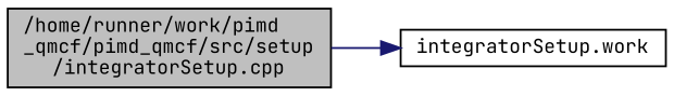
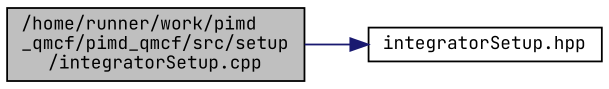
  digraph {
    rankdir=LR
    fontname="JetBrains Mono"
    node [color=black fontname="JetBrains Mono" fontsize=10 shape=record style=filled]
    n1 [fillcolor=grey75 fontcolor=black height=0.2 label="/home/runner/work/pimd\l_qmcf/pimd_qmcf/src/setup\l/integratorSetup.cpp" width=0.4]
-   n2 [fillcolor=white height=0.2 label="integratorSetup.work" width=0.4]
+   n2 [fillcolor=white height=0.2 label="integratorSetup.hpp" width=0.4]
    n1 -> n2 [color=midnightblue fontname="JetBrains Mono" fontsize=10 labelfontname=Helvetica labelfontsize=10 style=solid]
  }
